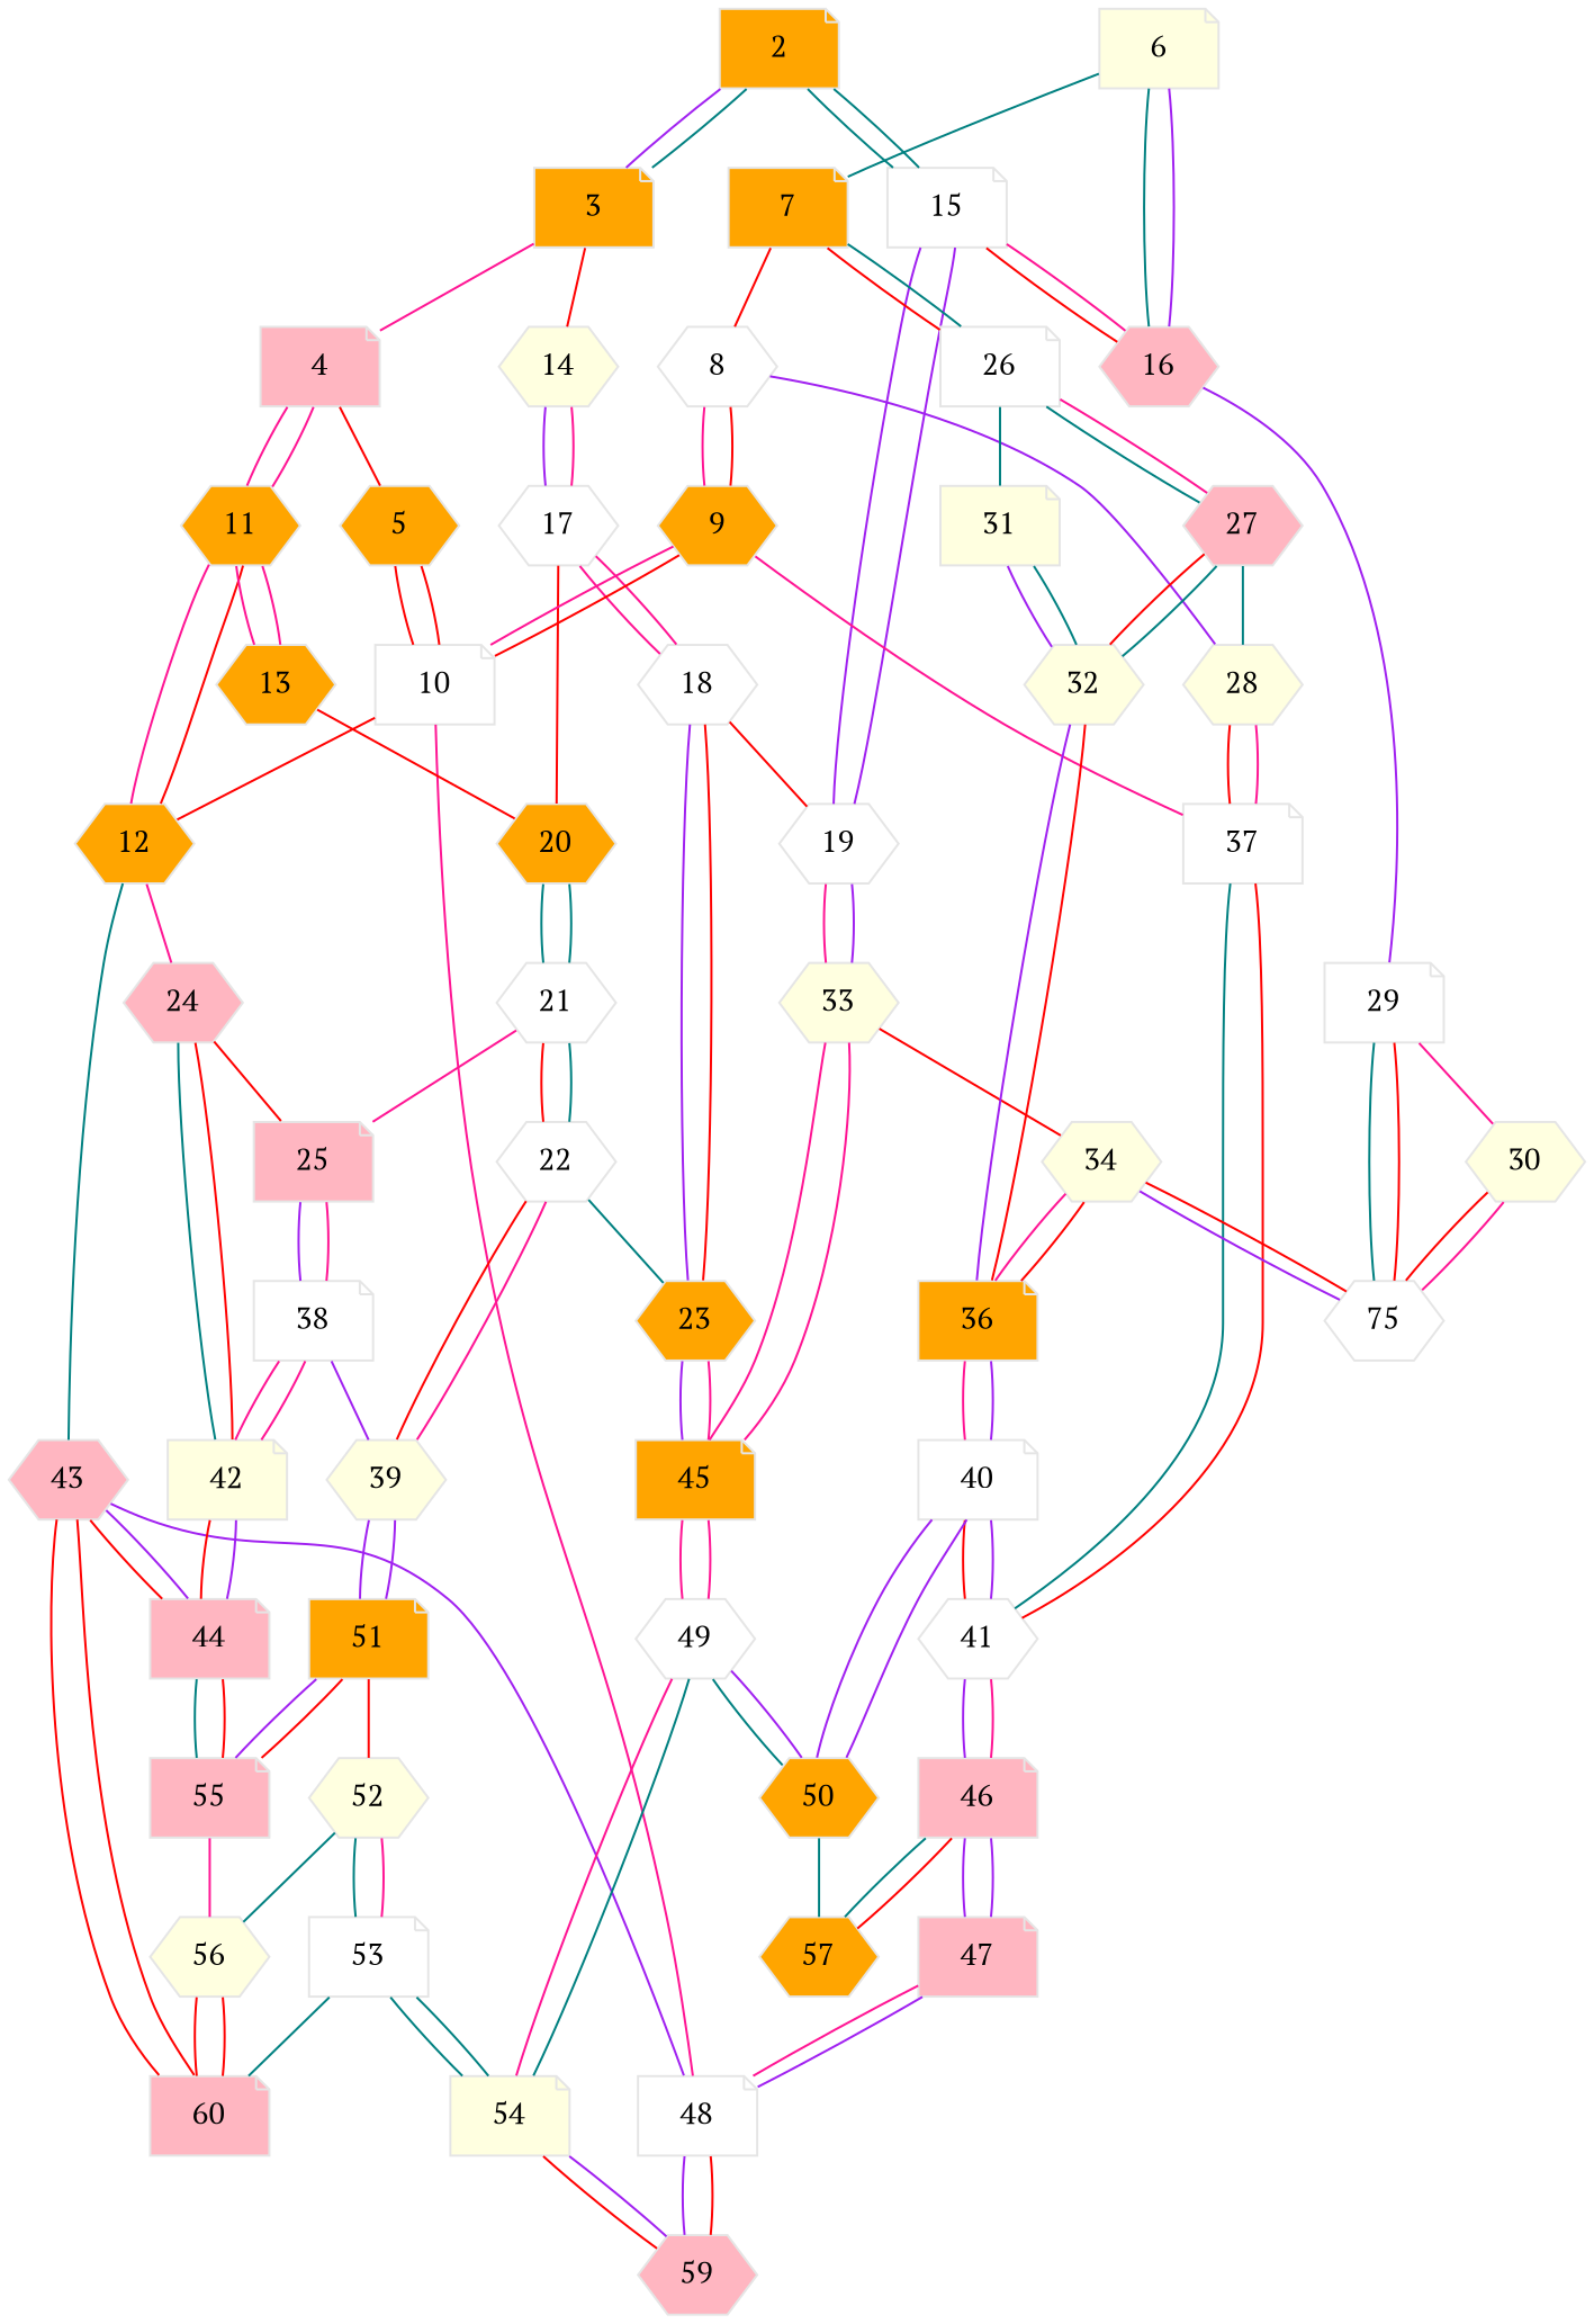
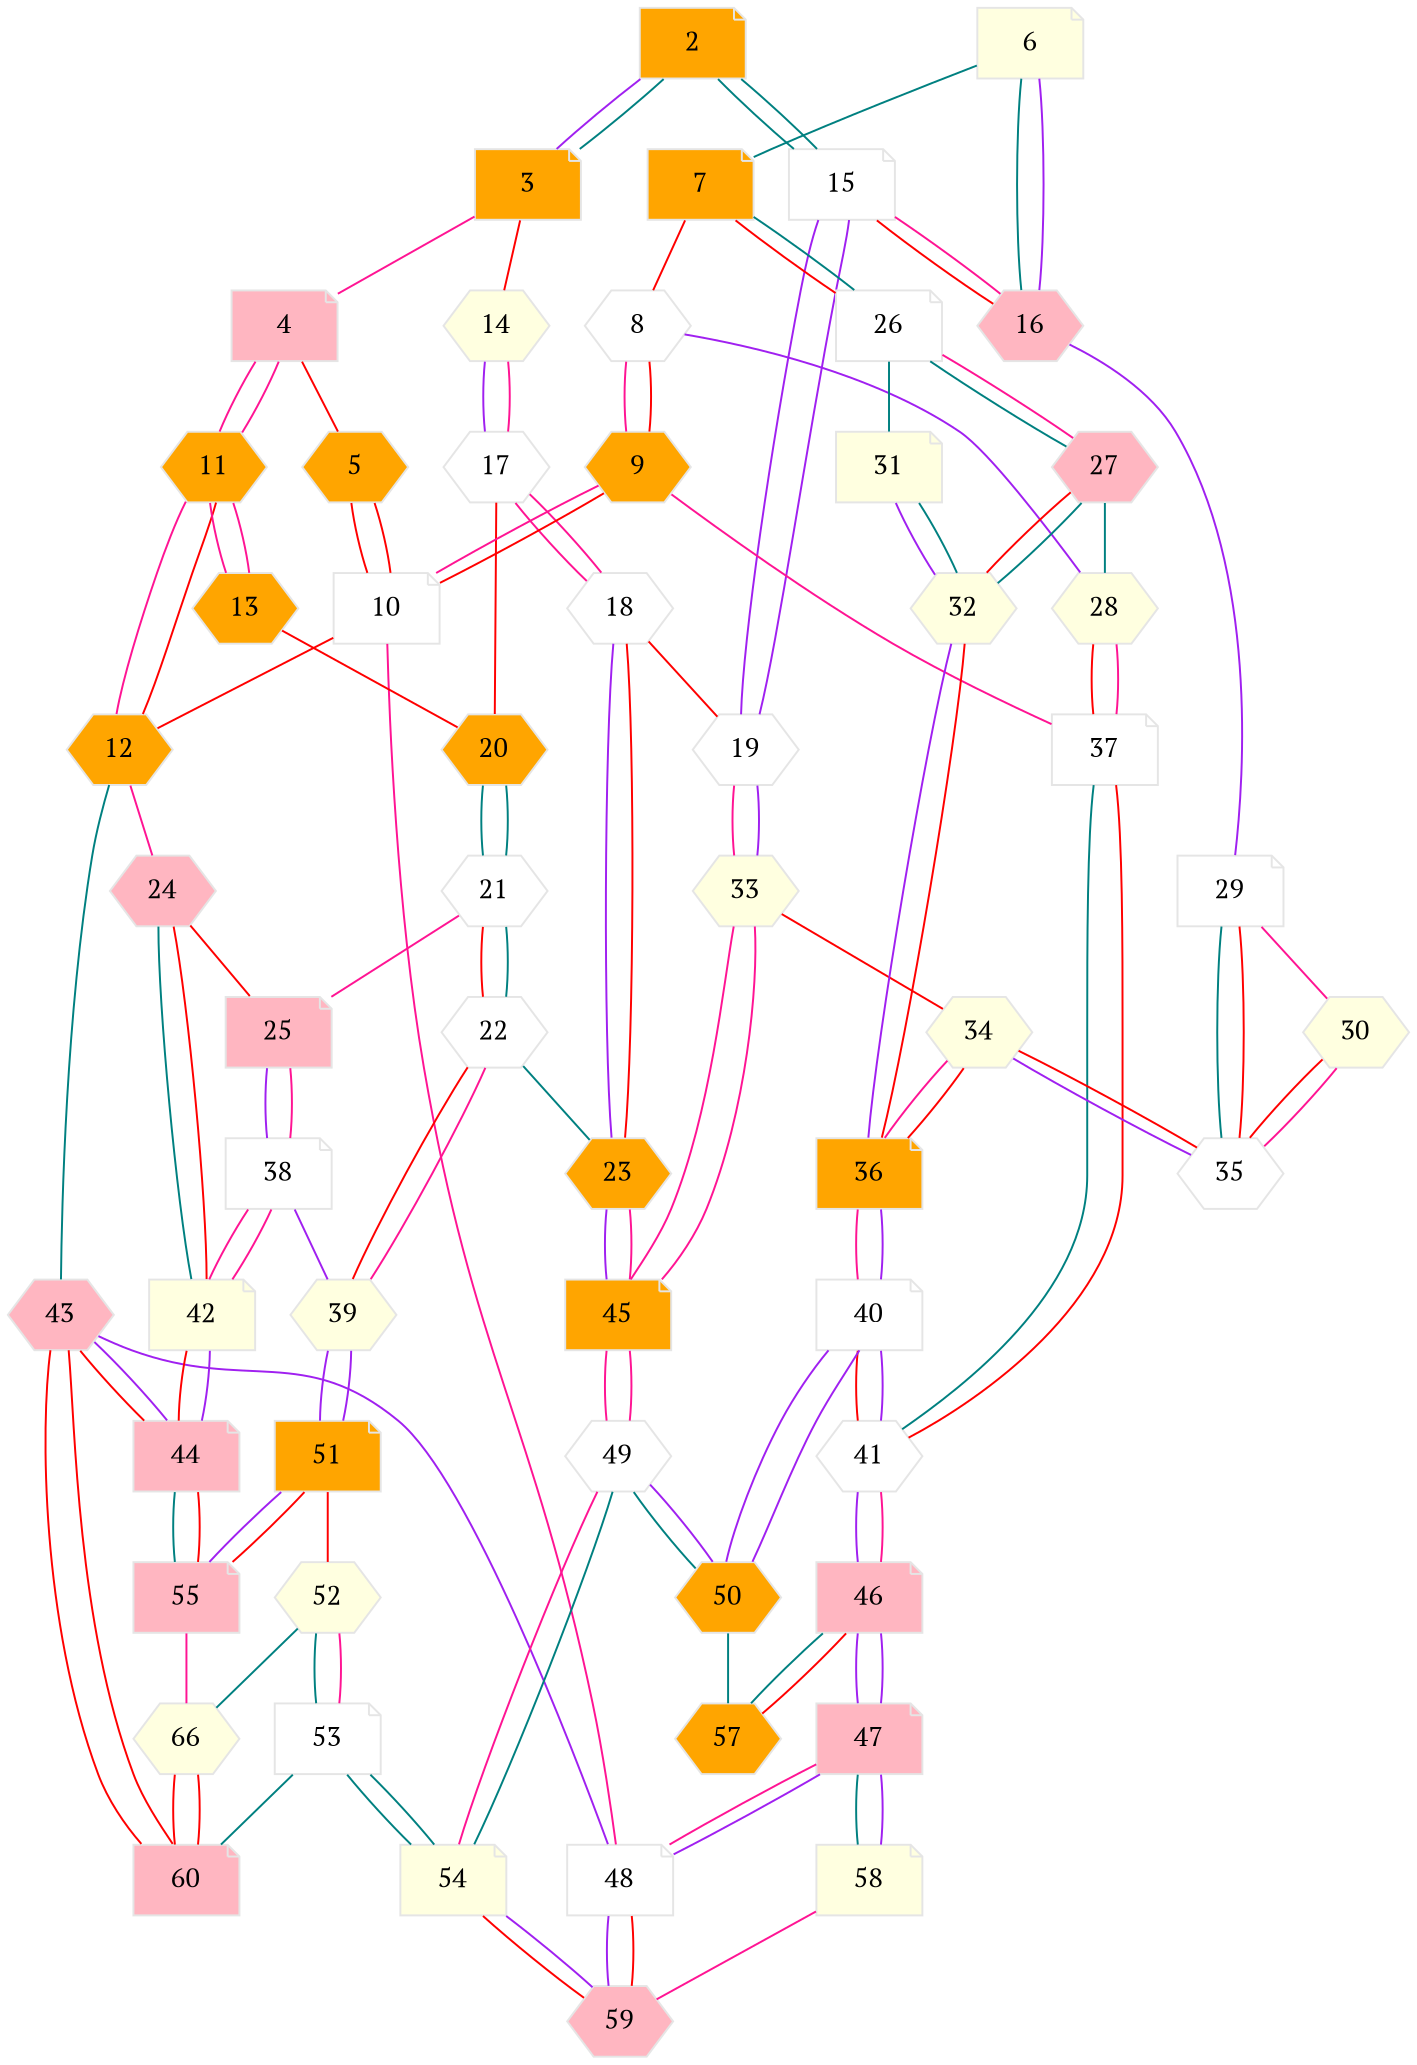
  graph {
    fontname="PT Serif"
    node [color=gray90 fillcolor=white fontname="PT Serif" shape=hexagon style=filled]
    edge [color=red fontname="PT Serif"]
    2 [fillcolor=orange shape=note]
    3 [fillcolor=orange shape=note]
    15 [shape=note]
    6 [fillcolor=lightyellow shape=note]
    7 [fillcolor=orange shape=note]
    16 [fillcolor=lightpink]
    4 [fillcolor=lightpink shape=note]
    14 [fillcolor=lightyellow]
    19
    5 [fillcolor=orange]
    11 [fillcolor=orange]
    17
    10 [shape=note]
    12 [fillcolor=orange]
    13 [fillcolor=orange]
    48 [shape=note]
    8
    26 [shape=note]
    29 [shape=note]
    9 [fillcolor=orange]
    28 [fillcolor=lightyellow]
    27 [fillcolor=lightpink]
    31 [fillcolor=lightyellow shape=note]
    37 [shape=note]
    41
    24 [fillcolor=lightpink]
    43 [fillcolor=lightpink]
    59 [fillcolor=lightpink]
    20 [fillcolor=orange]
    25 [fillcolor=lightpink shape=note]
    42 [fillcolor=lightyellow shape=note]
    44 [fillcolor=lightpink shape=note]
    60 [fillcolor=lightpink shape=note]
    21
    18
    33 [fillcolor=lightyellow]
    30 [fillcolor=lightyellow]
-   35 [label=75]
+   35
    23 [fillcolor=orange]
    45 [fillcolor=orange shape=note]
    34 [fillcolor=lightyellow]
    22
    39 [fillcolor=lightyellow]
    38 [shape=note]
    51 [fillcolor=orange shape=note]
    49
    32 [fillcolor=lightyellow]
    36 [fillcolor=orange shape=note]
    40 [shape=note]
    50 [fillcolor=orange]
    46 [fillcolor=lightpink shape=note]
    55 [fillcolor=lightpink shape=note]
    52 [fillcolor=lightyellow]
    57 [fillcolor=orange]
    47 [fillcolor=lightpink shape=note]
-   56 [fillcolor=lightyellow]
+   56 [fillcolor=lightyellow label=66]
    54 [fillcolor=lightyellow shape=note]
+   58 [fillcolor=lightyellow shape=note]
    53 [shape=note]
    2 -- 3 [color=purple]
    2 -- 3 [color=teal]
    2 -- 15 [color=teal]
    2 -- 15 [color=teal]
    3 -- 4 [color=deeppink]
    3 -- 14
    15 -- 16
    15 -- 16 [color=deeppink]
    15 -- 19 [color=purple]
    15 -- 19 [color=purple]
    6 -- 7 [color=teal]
    6 -- 16 [color=teal]
    6 -- 16 [color=purple]
    7 -- 8
    7 -- 26
    7 -- 26 [color=teal]
    16 -- 29 [color=purple]
    4 -- 5
    4 -- 11 [color=deeppink]
    4 -- 11 [color=deeppink]
    14 -- 17 [color=purple]
    14 -- 17 [color=deeppink]
    19 -- 33 [color=deeppink]
    19 -- 33 [color=purple]
    5 -- 10
    5 -- 10
    11 -- 12 [color=deeppink]
    11 -- 12
    11 -- 13 [color=deeppink]
    11 -- 13 [color=deeppink]
    17 -- 20
    17 -- 18 [color=deeppink]
    17 -- 18 [color=deeppink]
    10 -- 12
    10 -- 48 [color=deeppink]
    12 -- 24 [color=deeppink]
    12 -- 43 [color=teal]
    13 -- 20
    48 -- 59 [color=purple]
    48 -- 59
    8 -- 9 [color=deeppink]
    8 -- 9
    8 -- 28 [color=purple]
    26 -- 27 [color=teal]
    26 -- 27 [color=deeppink]
    26 -- 31 [color=teal]
    29 -- 30 [color=deeppink]
    29 -- 35 [color=teal]
    29 -- 35
    9 -- 10 [color=deeppink]
    9 -- 10
    9 -- 37 [color=deeppink]
    28 -- 37
    28 -- 37 [color=deeppink]
    27 -- 28 [color=teal]
    27 -- 32
    27 -- 32 [color=teal]
    31 -- 32 [color=purple]
    31 -- 32 [color=teal]
    37 -- 41 [color=teal]
    37 -- 41
    41 -- 46 [color=purple]
    41 -- 46 [color=deeppink]
    24 -- 25
    24 -- 42 [color=teal]
    24 -- 42
    43 -- 48 [color=purple]
    43 -- 44
    43 -- 44 [color=purple]
    43 -- 60
    43 -- 60
    20 -- 21 [color=teal]
    20 -- 21 [color=teal]
    25 -- 38 [color=purple]
    25 -- 38 [color=deeppink]
    42 -- 44
    42 -- 44 [color=purple]
    44 -- 55 [color=teal]
    44 -- 55
    21 -- 25 [color=deeppink]
    21 -- 22
    21 -- 22 [color=teal]
    18 -- 19
    18 -- 23 [color=purple]
    18 -- 23
    33 -- 45 [color=deeppink]
    33 -- 45 [color=deeppink]
    33 -- 34
    30 -- 35
    30 -- 35 [color=deeppink]
    23 -- 45 [color=purple]
    23 -- 45 [color=deeppink]
    45 -- 49 [color=deeppink]
    45 -- 49 [color=deeppink]
    34 -- 35 [color=purple]
    34 -- 35
    34 -- 36 [color=deeppink]
    34 -- 36
    22 -- 23 [color=teal]
    22 -- 39
    22 -- 39 [color=deeppink]
    39 -- 51 [color=purple]
    39 -- 51 [color=purple]
    38 -- 42 [color=deeppink]
    38 -- 42 [color=deeppink]
    38 -- 39 [color=purple]
    51 -- 55 [color=purple]
    51 -- 55
    51 -- 52
    49 -- 50 [color=teal]
    49 -- 50 [color=purple]
    49 -- 54 [color=deeppink]
    49 -- 54 [color=teal]
    32 -- 36 [color=purple]
    32 -- 36
    36 -- 40 [color=deeppink]
    36 -- 40 [color=purple]
    40 -- 41
    40 -- 41 [color=purple]
    40 -- 50 [color=purple]
    40 -- 50 [color=purple]
    50 -- 57 [color=teal]
    46 -- 57 [color=teal]
    46 -- 57
    46 -- 47 [color=purple]
    46 -- 47 [color=purple]
    55 -- 56 [color=deeppink]
    52 -- 56 [color=teal]
    52 -- 53 [color=teal]
    52 -- 53 [color=deeppink]
    47 -- 48 [color=deeppink]
    47 -- 48 [color=purple]
+   47 -- 58 [color=teal]
+   47 -- 58 [color=purple]
    56 -- 60
    56 -- 60
    54 -- 59
    54 -- 59 [color=purple]
+   58 -- 59 [color=deeppink]
    53 -- 60 [color=teal]
    53 -- 54 [color=teal]
    53 -- 54 [color=teal]
  }
